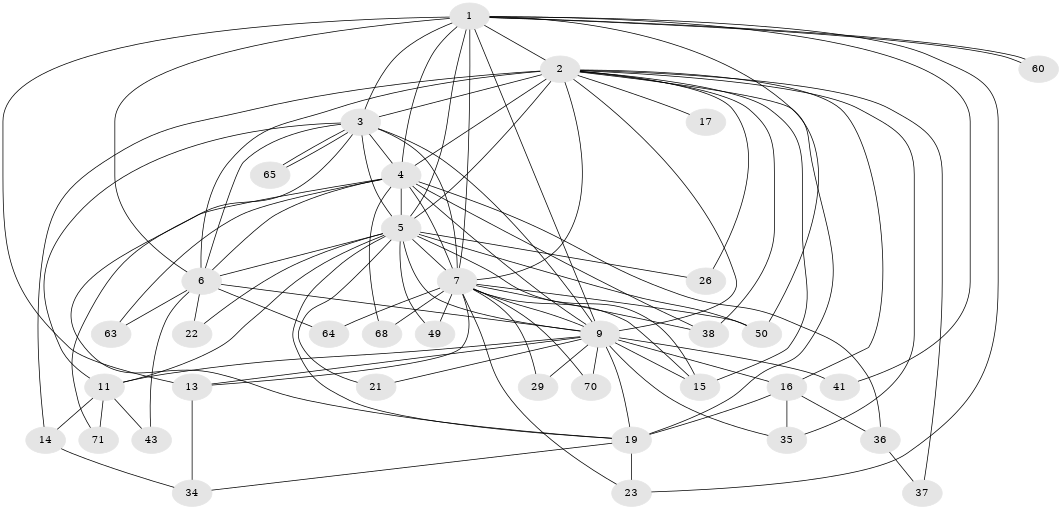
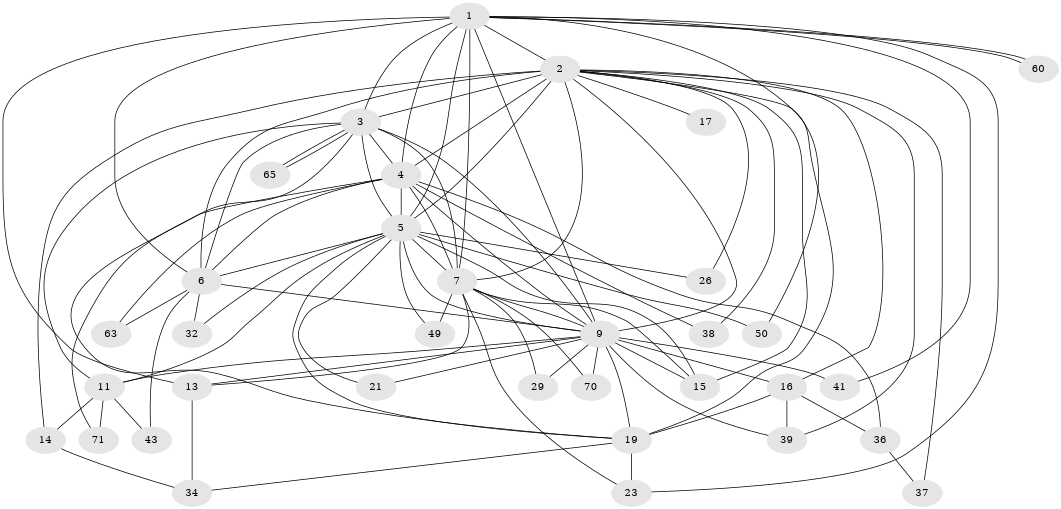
  graph {
    node [color=gray90 style=filled]
    1 [super="+12"]
    2 [super="+33+8+67+52+48+25"]
    3 [super="+40"]
    4
    5 [super="+10+27+46+54+55+24+28+69"]
    6
    7
    9 [super="+51"]
    13 [super="+66+59"]
    23 [super="+31"]
    41
    50
    60
    14
    15
    16 [super="+18"]
    17
    19 [super="+30+58+62"]
    26
    37
    38 [super="+72"]
-   39 [super="+53" label=35]
+   39 [super="+53"]
    11
    65
    36
    63
-   68
    71
    21
-   32 [label=22]
+   32
    49
    43
-   64
    29
    70
    34
    1 -- 2 [weight=3]
    1 -- 3
    1 -- 4
    1 -- 5 [weight=3]
    1 -- 6
    1 -- 7 [weight=2]
    1 -- 9
    1 -- 13 [weight=2]
    1 -- 23
    1 -- 41
    1 -- 50
    1 -- 60
    1 -- 60
    2 -- 3 [weight=2]
    2 -- 4 [weight=4]
    2 -- 5 [weight=6]
    2 -- 6 [weight=3]
    2 -- 7 [weight=4]
    2 -- 9 [weight=3]
    2 -- 14
    2 -- 15
    2 -- 16 [weight=2]
    2 -- 17
    2 -- 19
    2 -- 26
    2 -- 37
    2 -- 38
    2 -- 39
    3 -- 4
    3 -- 5 [weight=3]
    3 -- 6
    3 -- 7
    3 -- 9 [weight=2]
    3 -- 19
    3 -- 11
    3 -- 65
    3 -- 65
    4 -- 5 [weight=2]
    4 -- 6
    4 -- 7
    4 -- 9
    4 -- 38
    4 -- 36
    4 -- 63
-   4 -- 68
    4 -- 71
    5 -- 6 [weight=2]
    5 -- 7 [weight=4]
    5 -- 9 [weight=2]
    5 -- 50
    5 -- 15
    5 -- 19
    5 -- 26
    5 -- 11
    5 -- 21
    5 -- 32
    5 -- 49
    6 -- 9
    6 -- 63
    6 -- 32
    6 -- 43
-   6 -- 64
    7 -- 9 [weight=2]
    7 -- 13
    7 -- 23
-   7 -- 50
    7 -- 15
-   7 -- 38
-   7 -- 68
    7 -- 49
-   7 -- 64
    7 -- 29
    7 -- 70
    9 -- 13
    9 -- 41
    9 -- 15
    9 -- 16
    9 -- 19 [weight=2]
    9 -- 39
    9 -- 11
    9 -- 21
    9 -- 29
    9 -- 70
    13 -- 34
    14 -- 34
    16 -- 19
    16 -- 39
    16 -- 36
    19 -- 23
    19 -- 34
    11 -- 14
    11 -- 71
    11 -- 43
    36 -- 37
  }
